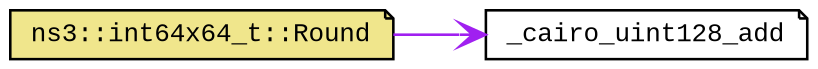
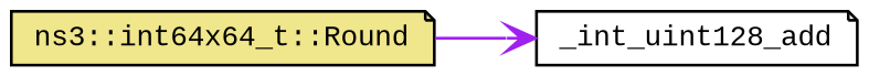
  digraph {
    rankdir=LR
    fontname="Liberation Mono"
    node [color=black fontname="Liberation Mono" fontsize=10 shape=note style=filled]
    n1 [fillcolor=khaki fontcolor=black height=0.2 label="ns3::int64x64_t::Round" width=0.4]
-   n2 [fillcolor=white height=0.2 label=_cairo_uint128_add width=0.4]
+   n2 [fillcolor=white height=0.2 label=_int_uint128_add width=0.4]
    n1 -> n2 [color=purple fontname="Liberation Mono" fontsize=10 labelfontname=Helvetica labelfontsize=10 style=solid arrowhead=vee]
  }
